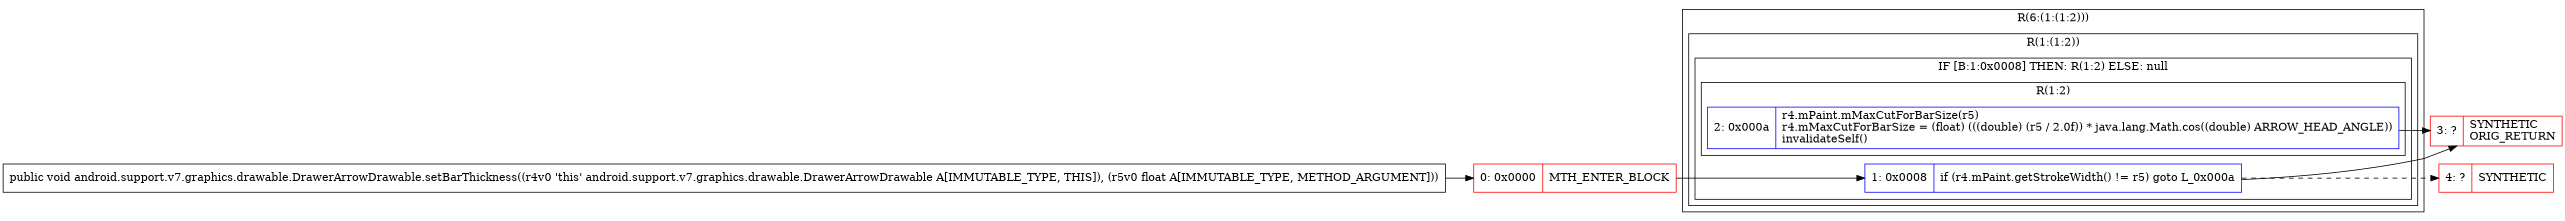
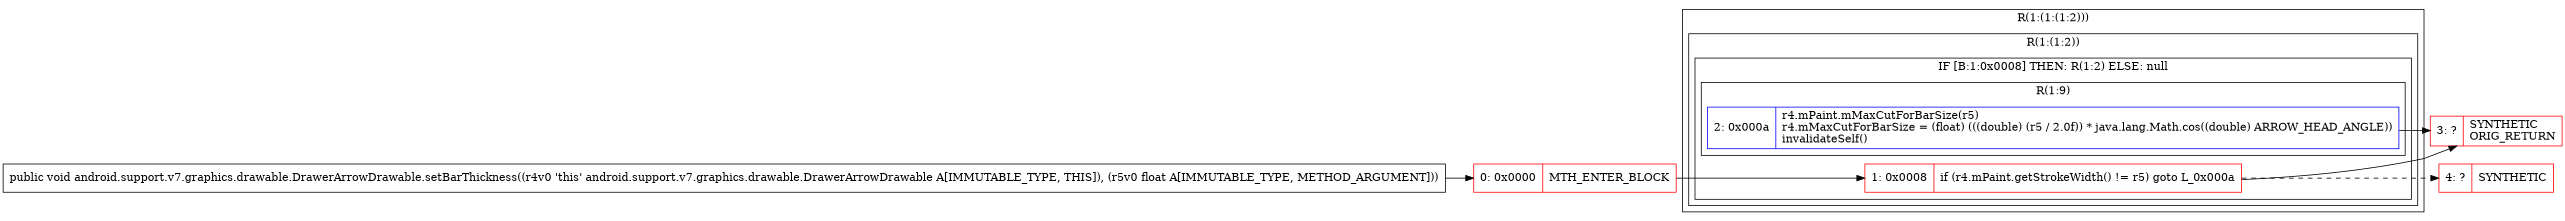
  digraph {
    rankdir=LR
    node [color=red shape=record]
    n1 [color=blue label="{2\:\ 0x000a|r4.mPaint.mMaxCutForBarSize(r5)\lr4.mMaxCutForBarSize = (float) (((double) (r5 \/ 2.0f)) * java.lang.Math.cos((double) ARROW_HEAD_ANGLE))\linvalidateSelf()\l}"]
-   n2 [color=blue label="{1\:\ 0x0008|if (r4.mPaint.getStrokeWidth() != r5) goto L_0x000a\l}"]
+   n2 [label="{1\:\ 0x0008|if (r4.mPaint.getStrokeWidth() != r5) goto L_0x000a\l}"]
    n3 [label="{3\:\ ?|SYNTHETIC\lORIG_RETURN\l}"]
    n4 [label="{4\:\ ?|SYNTHETIC\l}"]
    n5 [label="{0\:\ 0x0000|MTH_ENTER_BLOCK\l}"]
    n6 [label="{public void android.support.v7.graphics.drawable.DrawerArrowDrawable.setBarThickness((r4v0 'this' android.support.v7.graphics.drawable.DrawerArrowDrawable A[IMMUTABLE_TYPE, THIS]), (r5v0 float A[IMMUTABLE_TYPE, METHOD_ARGUMENT])) }" color=""]
    subgraph cluster_1 {
-     label="R(6:(1:(1:2)))"
+     label="R(1:(1:(1:2)))"
      subgraph cluster_2 {
        label="R(1:(1:2))"
        subgraph cluster_3 {
          label="IF [B:1:0x0008] THEN: R(1:2) ELSE: null"
          n2
          subgraph cluster_4 {
-           label="R(1:2)"
+           label="R(1:9)"
            n1
          }
        }
      }
    }
    n1 -> n3
    n2 -> n3
    n2 -> n4 [style=dashed]
    n5 -> n2
    n6 -> n5
  }
